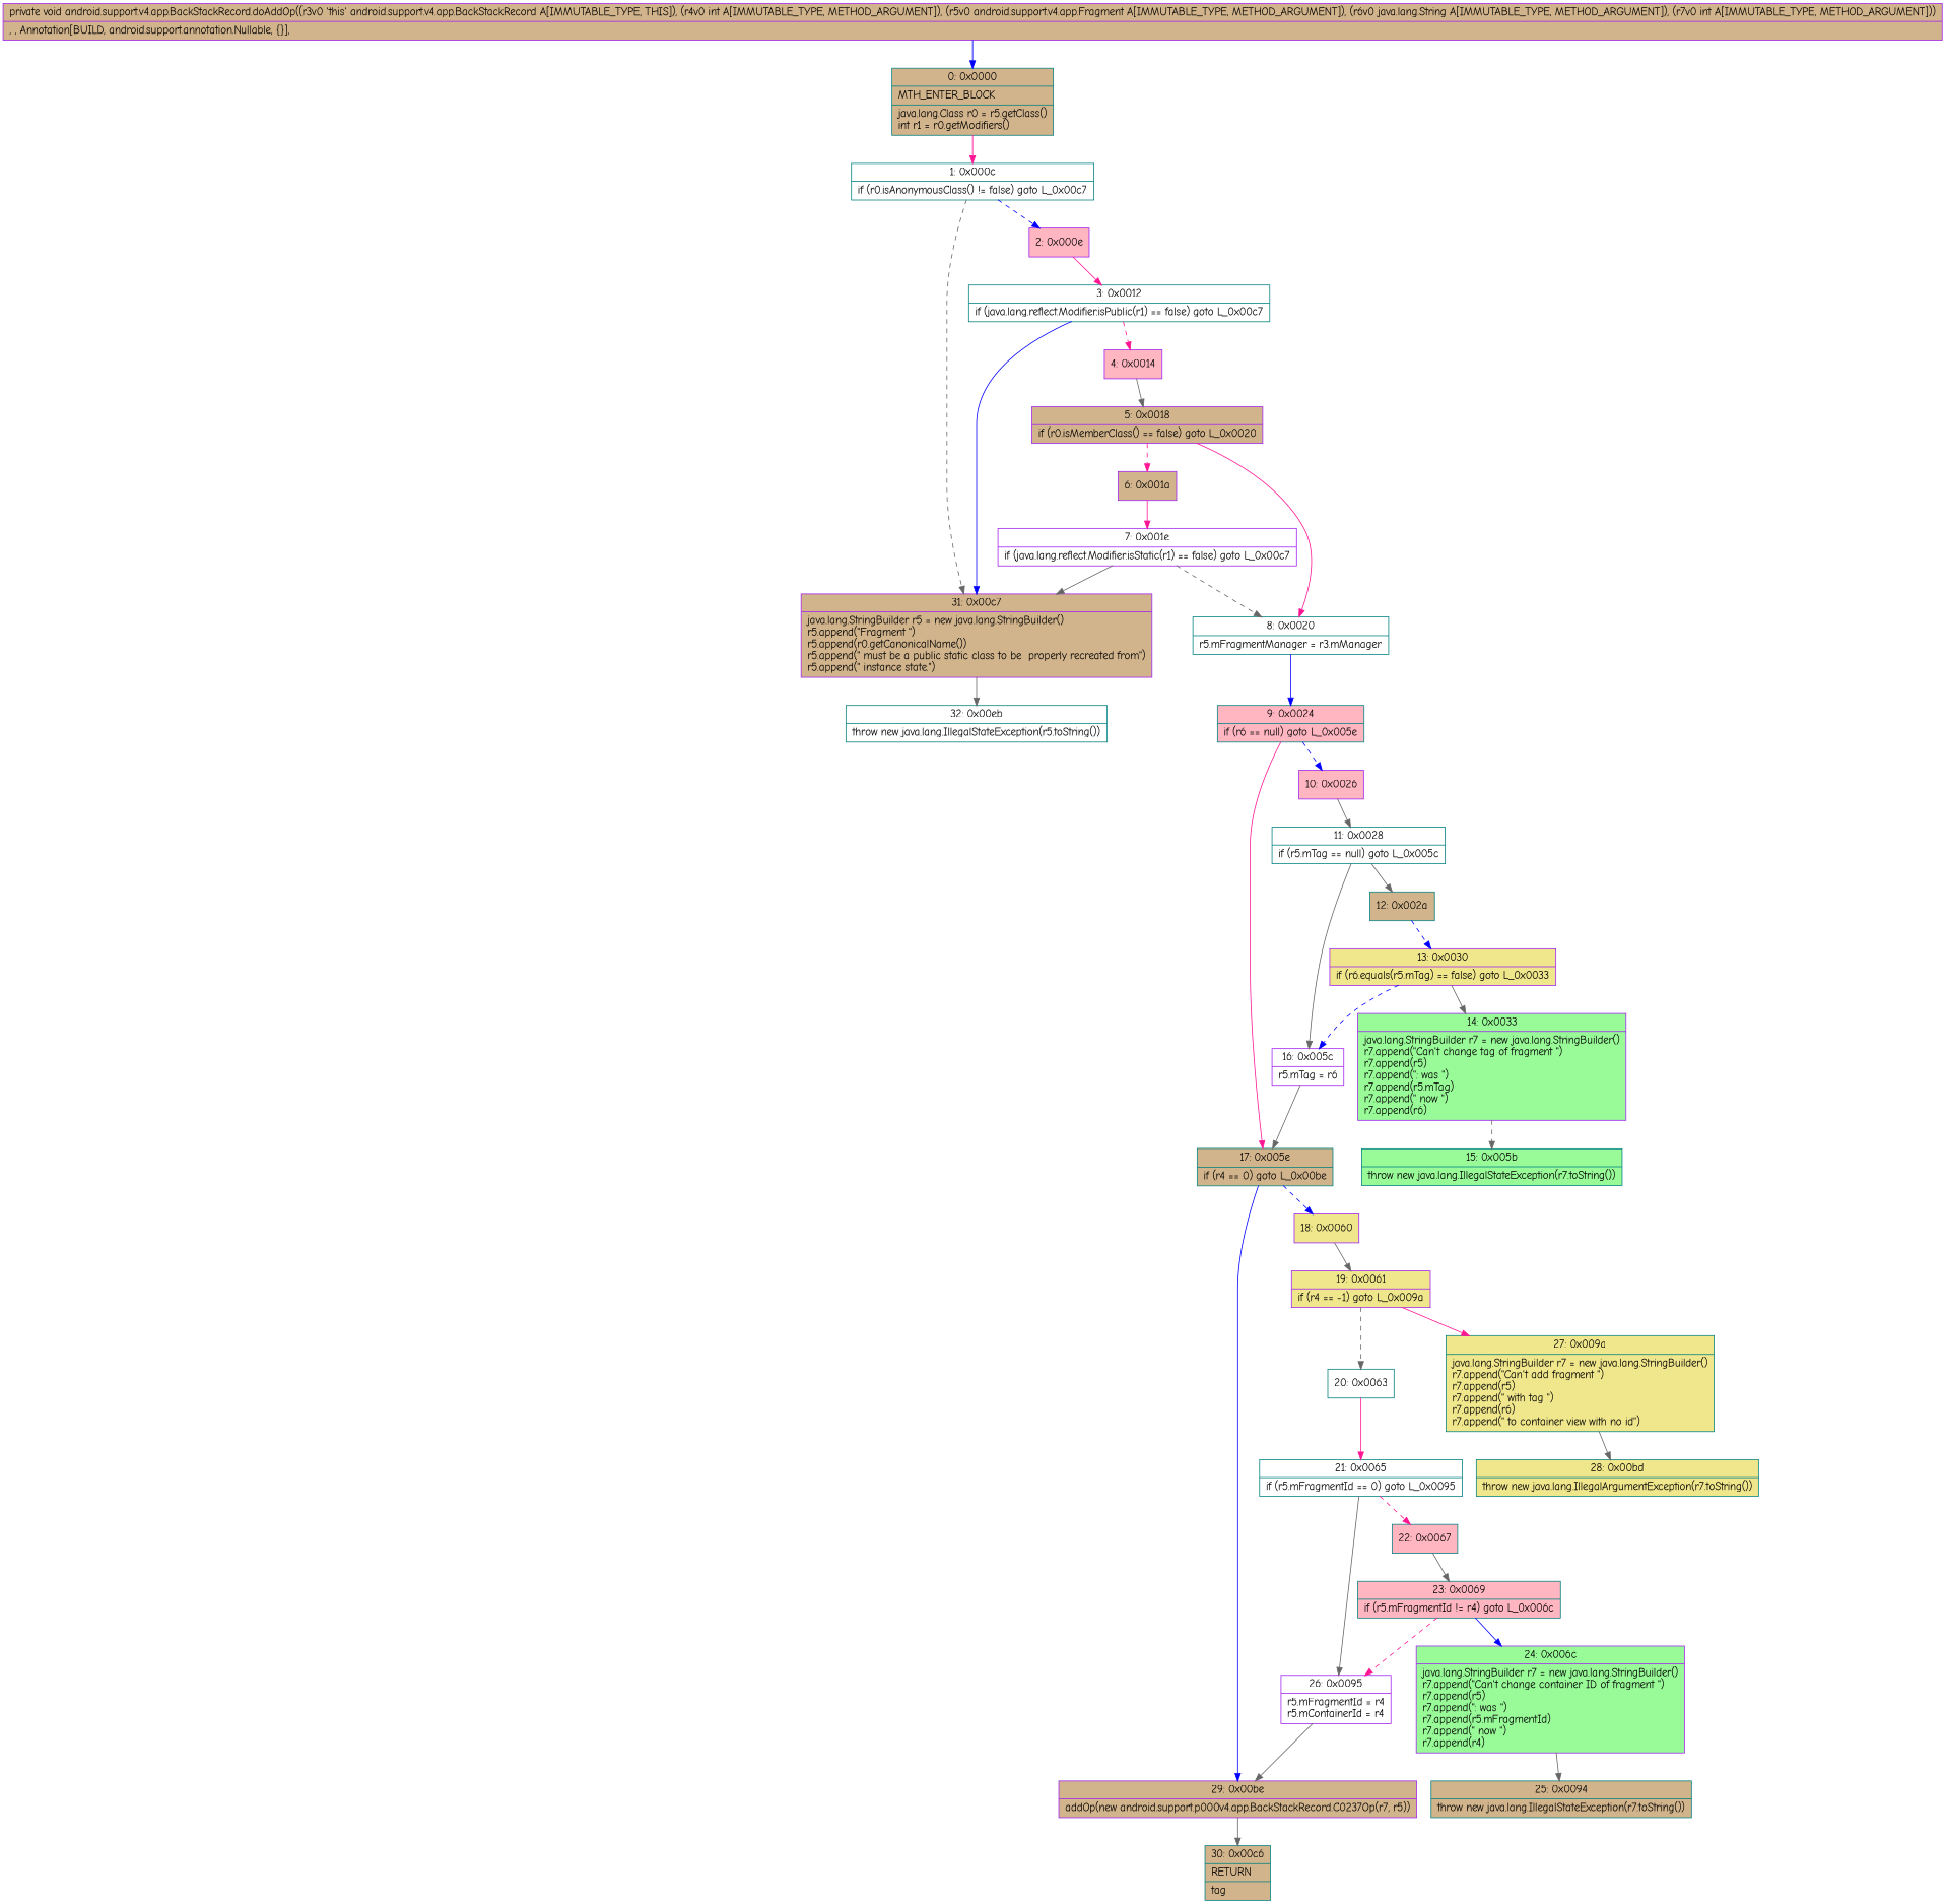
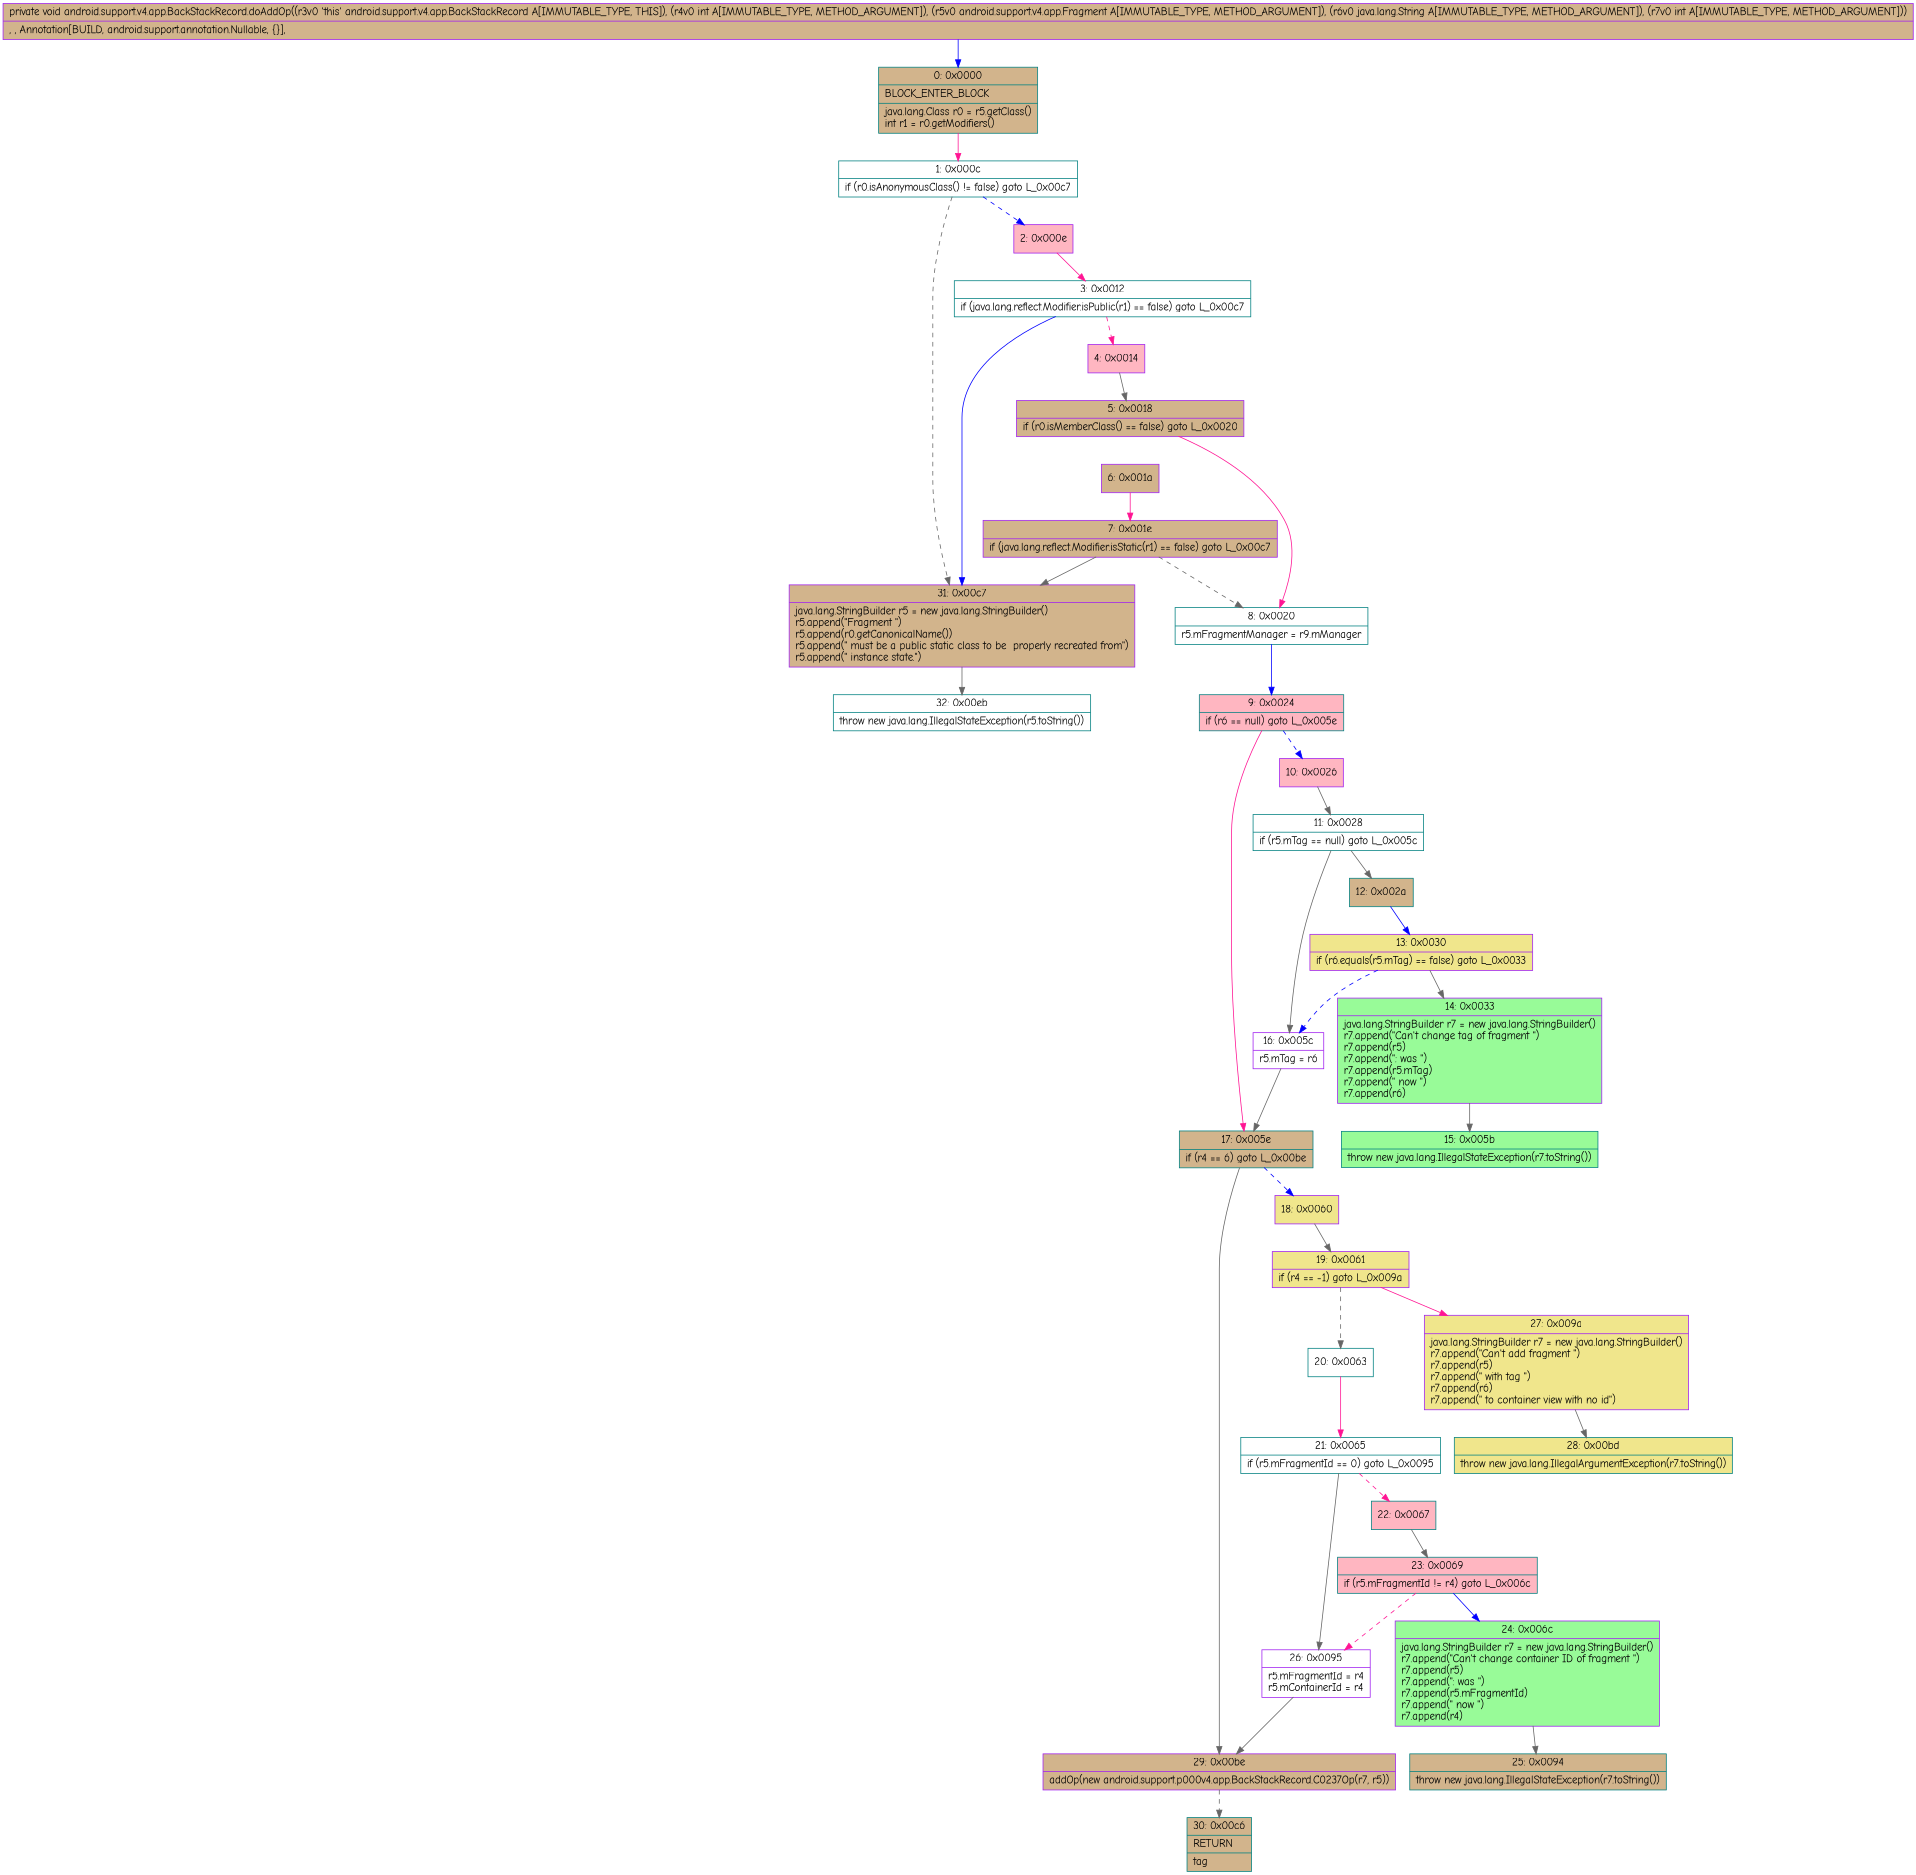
  digraph {
    fontname="Comic Neue"
    node [color=teal fillcolor=tan fontname="Comic Neue" shape=record style=filled]
    edge [color=gray40 fontname="Comic Neue"]
-   n1 [label="{0\:\ 0x0000|MTH_ENTER_BLOCK\l|java.lang.Class r0 = r5.getClass()\lint r1 = r0.getModifiers()\l}"]
+   n1 [label="{0\:\ 0x0000|BLOCK_ENTER_BLOCK\l|java.lang.Class r0 = r5.getClass()\lint r1 = r0.getModifiers()\l}"]
    n2 [fillcolor=white label="{1\:\ 0x000c|if (r0.isAnonymousClass() != false) goto L_0x00c7\l}"]
    n3 [color=purple fillcolor=lightpink label="{2\:\ 0x000e}"]
    n4 [color=purple label="{31\:\ 0x00c7|java.lang.StringBuilder r5 = new java.lang.StringBuilder()\lr5.append(\"Fragment \")\lr5.append(r0.getCanonicalName())\lr5.append(\" must be a public static class to be  properly recreated from\")\lr5.append(\" instance state.\")\l}"]
    n5 [fillcolor=white label="{3\:\ 0x0012|if (java.lang.reflect.Modifier.isPublic(r1) == false) goto L_0x00c7\l}"]
    n6 [fillcolor=white label="{32\:\ 0x00eb|throw new java.lang.IllegalStateException(r5.toString())\l}"]
    n7 [color=purple fillcolor=lightpink label="{4\:\ 0x0014}"]
    n8 [color=purple label="{5\:\ 0x0018|if (r0.isMemberClass() == false) goto L_0x0020\l}"]
    n9 [color=purple label="{6\:\ 0x001a}"]
-   n10 [fillcolor=white label="{8\:\ 0x0020|r5.mFragmentManager = r3.mManager\l}"]
-   n11 [color=purple fillcolor=white label="{7\:\ 0x001e|if (java.lang.reflect.Modifier.isStatic(r1) == false) goto L_0x00c7\l}"]
+   n10 [fillcolor=white label="{8\:\ 0x0020|r5.mFragmentManager = r9.mManager\l}"]
+   n11 [color=purple label="{7\:\ 0x001e|if (java.lang.reflect.Modifier.isStatic(r1) == false) goto L_0x00c7\l}"]
    n12 [fillcolor=lightpink label="{9\:\ 0x0024|if (r6 == null) goto L_0x005e\l}"]
    n13 [color=purple fillcolor=lightpink label="{10\:\ 0x0026}"]
-   n14 [label="{17\:\ 0x005e|if (r4 == 0) goto L_0x00be\l}"]
+   n14 [label="{17\:\ 0x005e|if (r4 == 6) goto L_0x00be\l}"]
    n15 [fillcolor=white label="{11\:\ 0x0028|if (r5.mTag == null) goto L_0x005c\l}"]
    n16 [color=purple fillcolor=khaki label="{18\:\ 0x0060}"]
    n17 [color=purple label="{29\:\ 0x00be|addOp(new android.support.p000v4.app.BackStackRecord.C0237Op(r7, r5))\l}"]
    n18 [label="{12\:\ 0x002a}"]
    n19 [color=purple fillcolor=white label="{16\:\ 0x005c|r5.mTag = r6\l}"]
    n20 [color=purple fillcolor=khaki label="{13\:\ 0x0030|if (r6.equals(r5.mTag) == false) goto L_0x0033\l}"]
    n21 [color=purple fillcolor=palegreen label="{14\:\ 0x0033|java.lang.StringBuilder r7 = new java.lang.StringBuilder()\lr7.append(\"Can't change tag of fragment \")\lr7.append(r5)\lr7.append(\": was \")\lr7.append(r5.mTag)\lr7.append(\" now \")\lr7.append(r6)\l}"]
    n22 [fillcolor=palegreen label="{15\:\ 0x005b|throw new java.lang.IllegalStateException(r7.toString())\l}"]
    n23 [color=purple fillcolor=khaki label="{19\:\ 0x0061|if (r4 == \-1) goto L_0x009a\l}"]
    n24 [label="{30\:\ 0x00c6|RETURN\l|tag\l}"]
    n25 [fillcolor=white label="{20\:\ 0x0063}"]
-   n26 [fillcolor=khaki label="{27\:\ 0x009a|java.lang.StringBuilder r7 = new java.lang.StringBuilder()\lr7.append(\"Can't add fragment \")\lr7.append(r5)\lr7.append(\" with tag \")\lr7.append(r6)\lr7.append(\" to container view with no id\")\l}"]
+   n26 [color=purple fillcolor=khaki label="{27\:\ 0x009a|java.lang.StringBuilder r7 = new java.lang.StringBuilder()\lr7.append(\"Can't add fragment \")\lr7.append(r5)\lr7.append(\" with tag \")\lr7.append(r6)\lr7.append(\" to container view with no id\")\l}"]
    n27 [fillcolor=white label="{21\:\ 0x0065|if (r5.mFragmentId == 0) goto L_0x0095\l}"]
    n28 [fillcolor=khaki label="{28\:\ 0x00bd|throw new java.lang.IllegalArgumentException(r7.toString())\l}"]
    n29 [fillcolor=lightpink label="{22\:\ 0x0067}"]
    n30 [color=purple fillcolor=white label="{26\:\ 0x0095|r5.mFragmentId = r4\lr5.mContainerId = r4\l}"]
    n31 [fillcolor=lightpink label="{23\:\ 0x0069|if (r5.mFragmentId != r4) goto L_0x006c\l}"]
    n32 [color=purple fillcolor=palegreen label="{24\:\ 0x006c|java.lang.StringBuilder r7 = new java.lang.StringBuilder()\lr7.append(\"Can't change container ID of fragment \")\lr7.append(r5)\lr7.append(\": was \")\lr7.append(r5.mFragmentId)\lr7.append(\" now \")\lr7.append(r4)\l}"]
    n33 [label="{25\:\ 0x0094|throw new java.lang.IllegalStateException(r7.toString())\l}"]
    n34 [color=purple label="{private void android.support.v4.app.BackStackRecord.doAddOp((r3v0 'this' android.support.v4.app.BackStackRecord A[IMMUTABLE_TYPE, THIS]), (r4v0 int A[IMMUTABLE_TYPE, METHOD_ARGUMENT]), (r5v0 android.support.v4.app.Fragment A[IMMUTABLE_TYPE, METHOD_ARGUMENT]), (r6v0 java.lang.String A[IMMUTABLE_TYPE, METHOD_ARGUMENT]), (r7v0 int A[IMMUTABLE_TYPE, METHOD_ARGUMENT]))  | , , Annotation[BUILD, android.support.annotation.Nullable, \{\}], \l}"]
    n1 -> n2 [color=deeppink]
    n2 -> n3 [color=blue style=dashed]
    n2 -> n4 [style=dashed]
    n3 -> n5 [color=deeppink]
    n4 -> n6
    n5 -> n4 [color=blue]
    n5 -> n7 [color=deeppink style=dashed]
    n7 -> n8
-   n8 -> n9 [color=deeppink style=dashed]
    n8 -> n10 [color=deeppink]
    n9 -> n11 [color=deeppink]
    n10 -> n12 [color=blue]
    n11 -> n4
    n11 -> n10 [style=dashed]
    n12 -> n13 [color=blue style=dashed]
    n12 -> n14 [color=deeppink]
    n13 -> n15
    n14 -> n16 [color=blue style=dashed]
-   n14 -> n17 [color=blue]
+   n14 -> n17
    n15 -> n18 [style=solid]
    n15 -> n19
    n16 -> n23
-   n17 -> n24
-   n18 -> n20 [color=blue style=dashed]
+   n17 -> n24 [style=dashed]
+   n18 -> n20 [color=blue]
    n19 -> n14
    n20 -> n19 [color=blue style=dashed]
    n20 -> n21
-   n21 -> n22 [style=dashed]
+   n21 -> n22
    n23 -> n25 [style=dashed]
    n23 -> n26 [color=deeppink]
    n25 -> n27 [color=deeppink]
    n26 -> n28
    n27 -> n29 [color=deeppink style=dashed]
    n27 -> n30
    n29 -> n31
    n30 -> n17
    n31 -> n30 [color=deeppink style=dashed]
    n31 -> n32 [color=blue]
    n32 -> n33
    n34 -> n1 [color=blue]
  }
